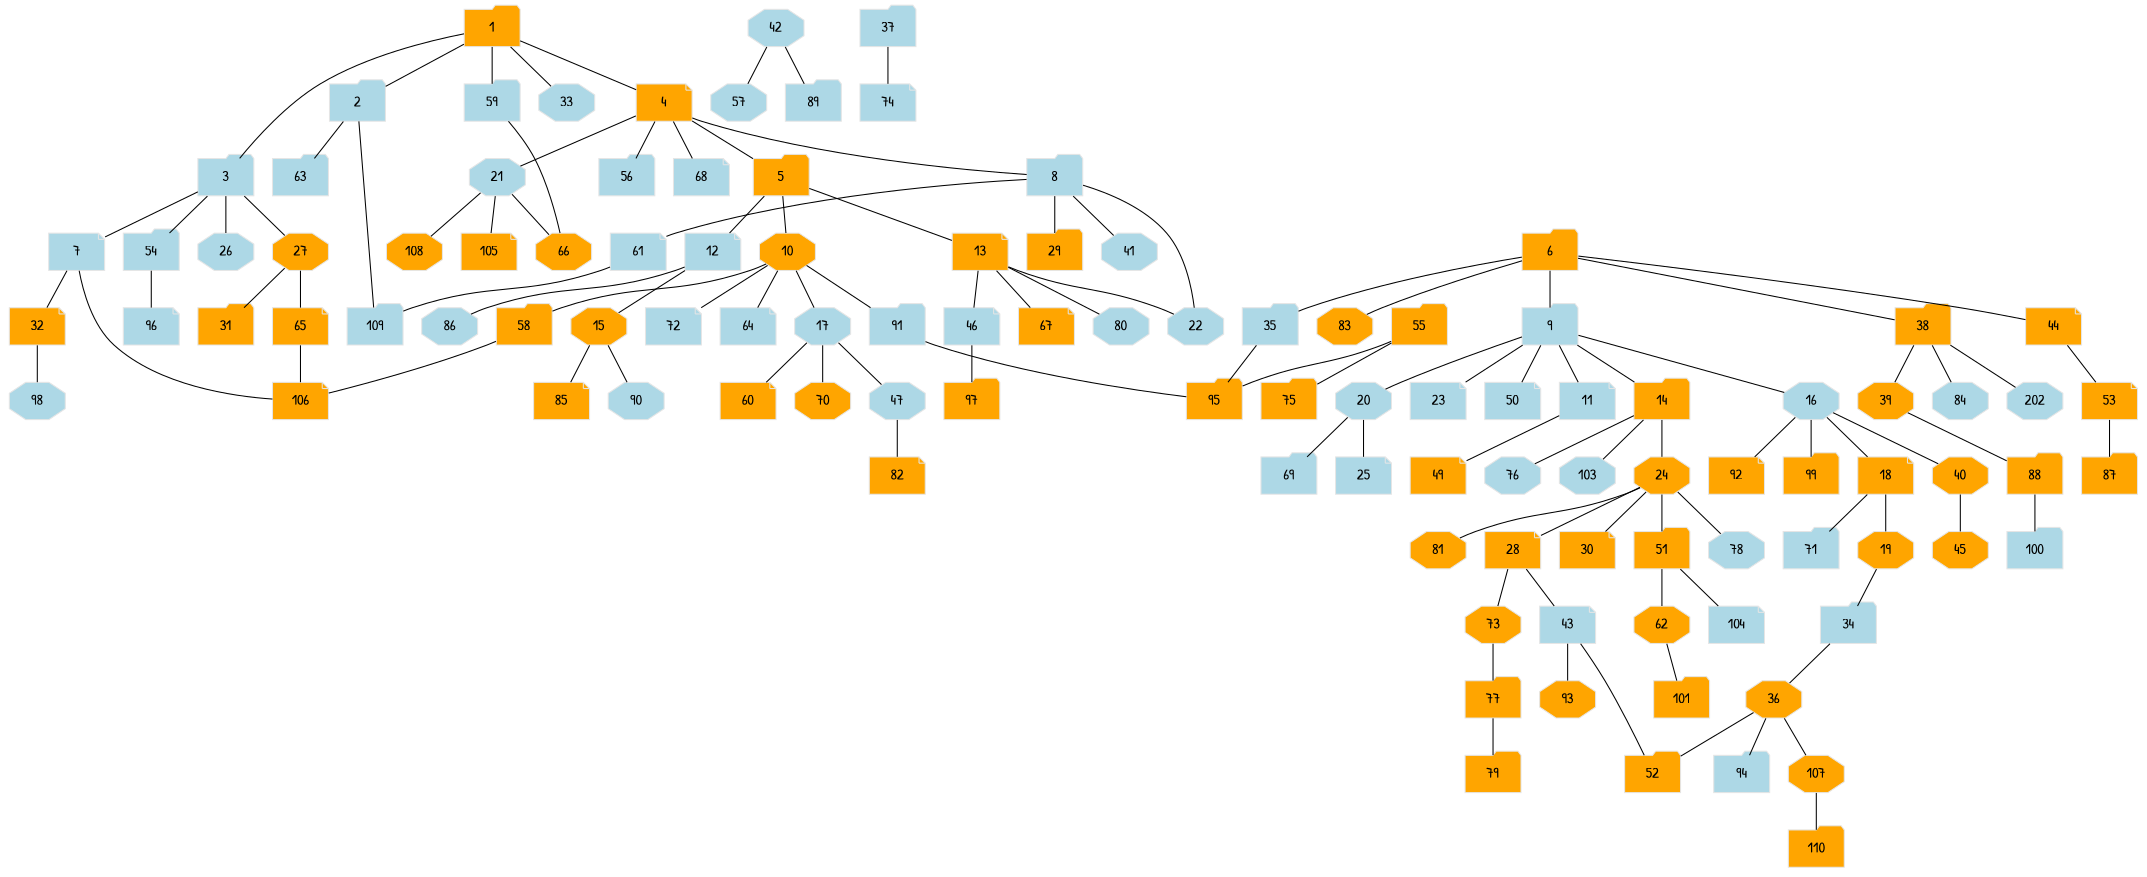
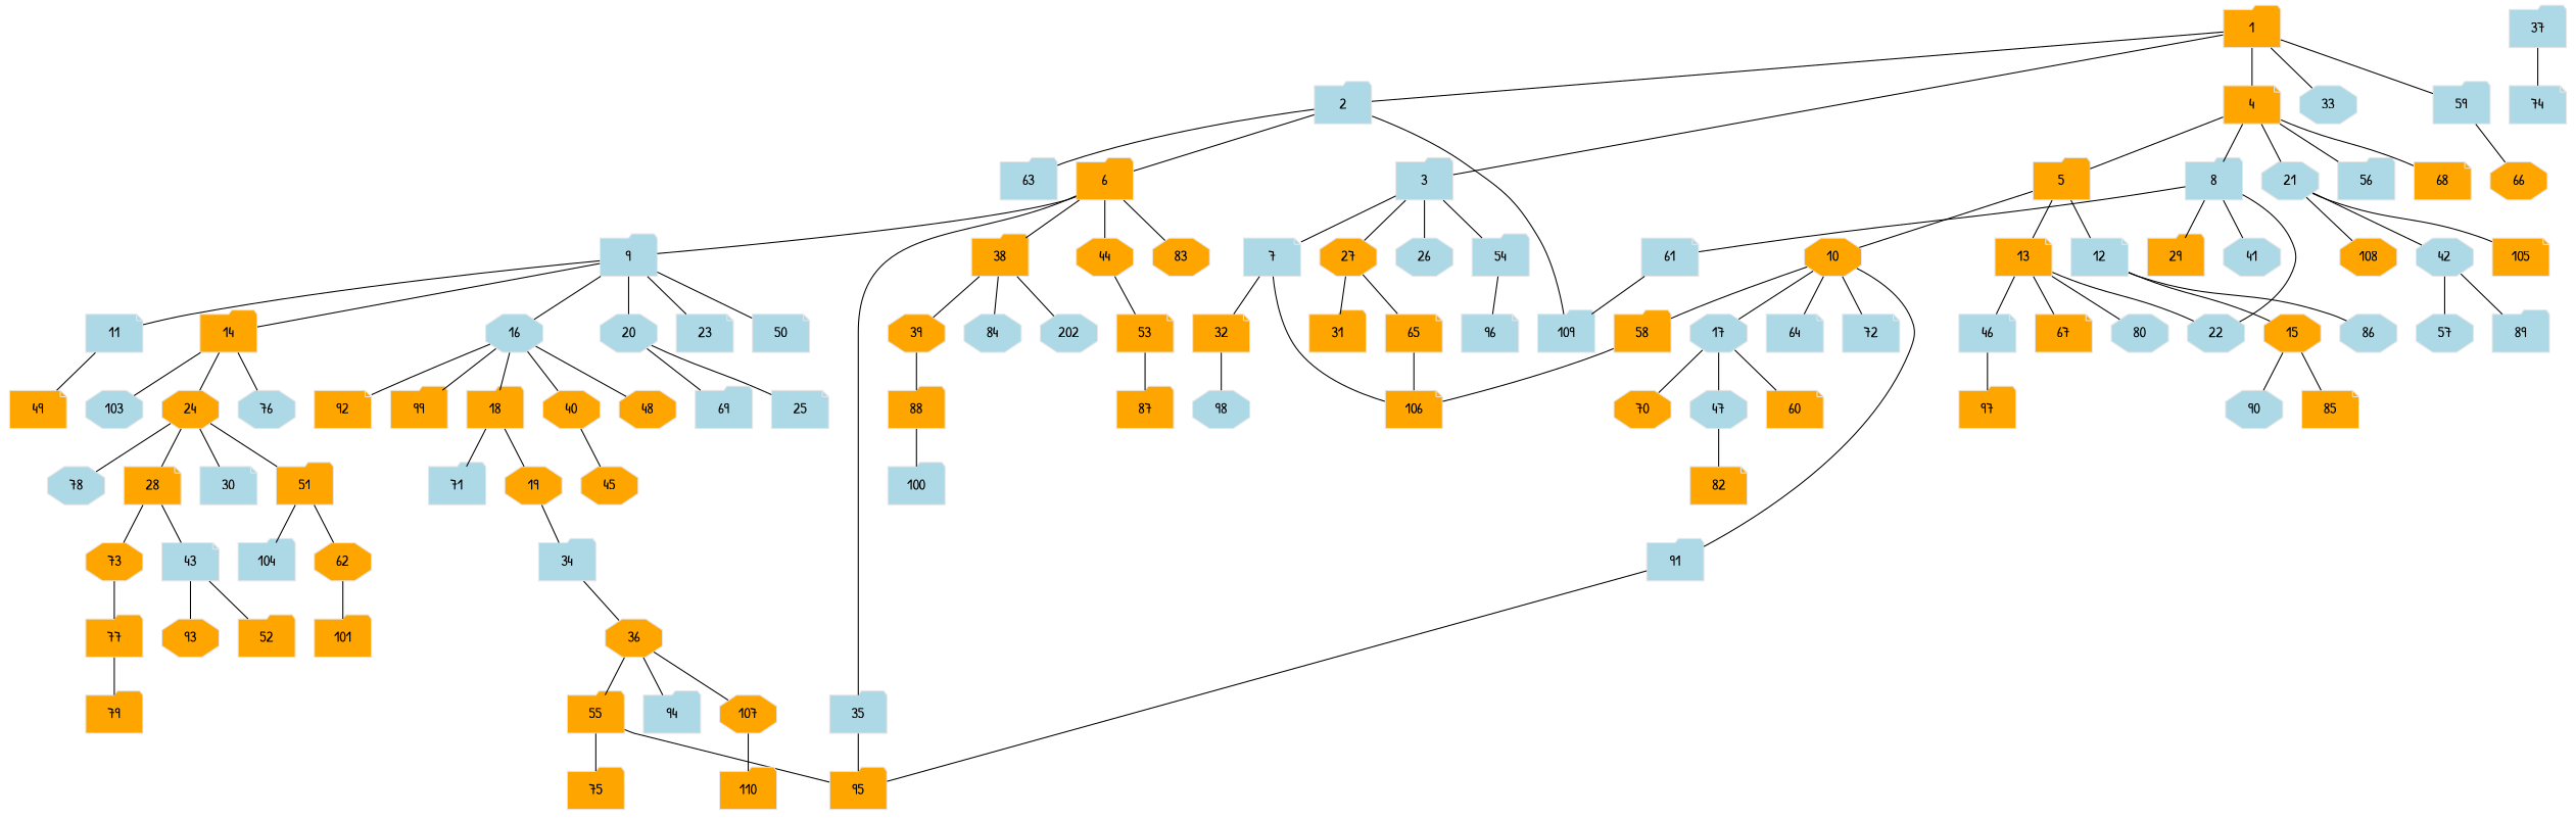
  graph {
    fontname="Patrick Hand"
    node [color=gray90 fillcolor=orange fontname="Patrick Hand" shape=folder style=filled]
    edge [fontname="Patrick Hand"]
    2 [fillcolor=lightblue]
    1
    3 [fillcolor=lightblue]
    4 [shape=note]
    33 [fillcolor=lightblue shape=octagon]
    59 [fillcolor=lightblue]
    6
    63 [fillcolor=lightblue]
    109 [fillcolor=lightblue]
    7 [fillcolor=lightblue shape=note]
    26 [fillcolor=lightblue shape=octagon]
    27 [shape=octagon]
    54 [fillcolor=lightblue]
    5
    8 [fillcolor=lightblue]
    21 [fillcolor=lightblue shape=octagon]
    56 [fillcolor=lightblue]
-   68 [fillcolor=lightblue shape=note]
+   68 [shape=note]
    66 [shape=octagon]
    9 [fillcolor=lightblue]
    35 [fillcolor=lightblue]
    38
-   44 [shape=note]
+   44 [shape=octagon]
    83 [shape=octagon]
    32 [shape=note]
    106 [shape=note]
    31
    65 [shape=note]
    96 [fillcolor=lightblue shape=note]
    10 [shape=octagon]
    12 [fillcolor=lightblue shape=note]
    13 [shape=note]
    22 [fillcolor=lightblue shape=octagon]
    29
    41 [fillcolor=lightblue shape=octagon]
    61 [fillcolor=lightblue shape=note]
    42 [fillcolor=lightblue shape=octagon]
    105 [shape=note]
    108 [shape=octagon]
    17 [fillcolor=lightblue shape=octagon]
    58
    64 [fillcolor=lightblue shape=note]
    72 [fillcolor=lightblue shape=note]
    91 [fillcolor=lightblue]
    15 [shape=octagon]
    86 [fillcolor=lightblue shape=octagon]
    46 [fillcolor=lightblue shape=note]
    67 [shape=note]
    80 [fillcolor=lightblue shape=octagon]
    11 [fillcolor=lightblue shape=note]
    14
    16 [fillcolor=lightblue shape=octagon]
    20 [fillcolor=lightblue shape=octagon]
    23 [fillcolor=lightblue shape=note]
    50 [fillcolor=lightblue shape=note]
    95
    39 [shape=octagon]
    84 [fillcolor=lightblue shape=octagon]
    n59 [fillcolor=lightblue label=202 shape=octagon]
    53 [shape=note]
    98 [fillcolor=lightblue shape=octagon]
    37 [fillcolor=lightblue]
    74 [fillcolor=lightblue shape=note]
    49 [shape=note]
    24 [shape=octagon]
    76 [fillcolor=lightblue shape=octagon]
    103 [fillcolor=lightblue shape=octagon]
-   18 [shape=note]
+   18
    40 [shape=octagon]
+   48 [shape=octagon]
    92 [shape=note]
    99
    25 [fillcolor=lightblue shape=note]
    69 [fillcolor=lightblue]
    47 [fillcolor=lightblue shape=octagon]
    60 [shape=note]
    70 [shape=octagon]
    85 [shape=note]
    90 [fillcolor=lightblue shape=octagon]
    97
    28 [shape=note]
-   30 [shape=note]
+   30 [fillcolor=lightblue shape=note]
    51
    78 [fillcolor=lightblue shape=octagon]
-   81 [shape=octagon]
    19 [shape=octagon]
    71 [fillcolor=lightblue]
    45 [shape=octagon]
    82 [shape=note]
    34 [fillcolor=lightblue]
    36 [shape=octagon]
    57 [fillcolor=lightblue shape=octagon]
    89 [fillcolor=lightblue]
    43 [fillcolor=lightblue shape=note]
    73 [shape=octagon]
    62 [shape=octagon]
-   104 [fillcolor=lightblue shape=note]
+   104 [fillcolor=lightblue]
    52
    93 [shape=octagon]
    77
    55
    94 [fillcolor=lightblue]
    107 [shape=octagon]
    75
    110
    88
    100 [fillcolor=lightblue]
    87
    101
    79
+   2 -- 6
    2 -- 63
    2 -- 109
    1 -- 2
    1 -- 3
    1 -- 4
    1 -- 33
    1 -- 59
    3 -- 7
    3 -- 26
    3 -- 27
    3 -- 54
    4 -- 5
    4 -- 8
    4 -- 21
    4 -- 56
    4 -- 68
    59 -- 66
    6 -- 9
    6 -- 35
    6 -- 38
    6 -- 44
    6 -- 83
    7 -- 32
    7 -- 106
    27 -- 31
    27 -- 65
    54 -- 96
    5 -- 10
    5 -- 12
    5 -- 13
    8 -- 22
    8 -- 29
    8 -- 41
    8 -- 61
-   21 -- 66
+   21 -- 42
    21 -- 105
    21 -- 108
    9 -- 11
    9 -- 14
    9 -- 16
    9 -- 20
    9 -- 23
    9 -- 50
    35 -- 95
    38 -- 39
    38 -- 84
    38 -- n59
    44 -- 53
    32 -- 98
    65 -- 106
    10 -- 17
    10 -- 58
    10 -- 64
    10 -- 72
    10 -- 91
    12 -- 15
    12 -- 86
    13 -- 22
    13 -- 46
    13 -- 67
    13 -- 80
    61 -- 109
    42 -- 57
    42 -- 89
    17 -- 47
    17 -- 60
    17 -- 70
    58 -- 106
    91 -- 95
    15 -- 85
    15 -- 90
    46 -- 97
    11 -- 49
    14 -- 24
    14 -- 76
    14 -- 103
    16 -- 18
    16 -- 40
+   16 -- 48
    16 -- 92
    16 -- 99
    20 -- 25
    20 -- 69
    39 -- 88
    53 -- 87
    37 -- 74
    24 -- 28
    24 -- 30
    24 -- 51
    24 -- 78
-   24 -- 81
    18 -- 19
    18 -- 71
    40 -- 45
    47 -- 82
    28 -- 43
    28 -- 73
    51 -- 62
    51 -- 104
    19 -- 34
    34 -- 36
-   36 -- 52
+   36 -- 55
    36 -- 94
    36 -- 107
    43 -- 52
    43 -- 93
    73 -- 77
    62 -- 101
    77 -- 79
    55 -- 95
    55 -- 75
    107 -- 110
    88 -- 100
  }
